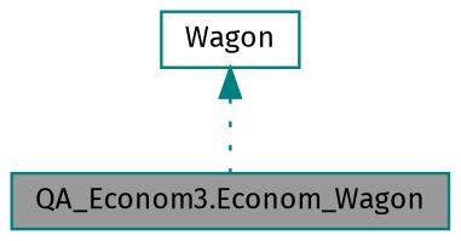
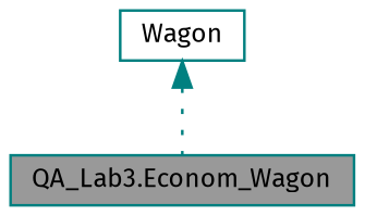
  digraph {
    fontname="Fira Sans"
    node [color=teal fontname="Fira Sans" fontsize=10 shape=box style=filled]
-   n1 [fillcolor=grey60 fontcolor=black height=0.2 label="QA_Econom3.Econom_Wagon" width=0.4]
+   n1 [fillcolor=grey60 fontcolor=black height=0.2 label="QA_Lab3.Econom_Wagon" width=0.4]
    n2 [fillcolor=white height=0.2 label=Wagon width=0.4]
    n2 -> n1 [color=teal dir=back fontname="Fira Sans" fontsize=10 labelfontname=Helvetica labelfontsize=10 style=dotted]
  }
